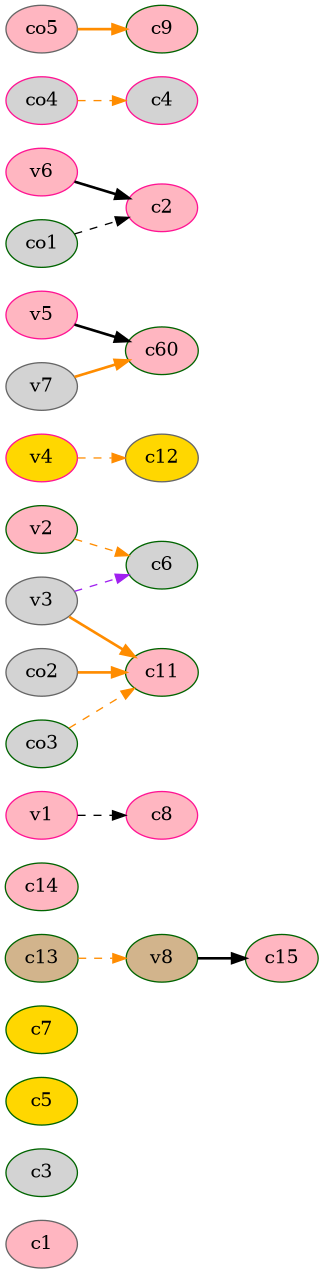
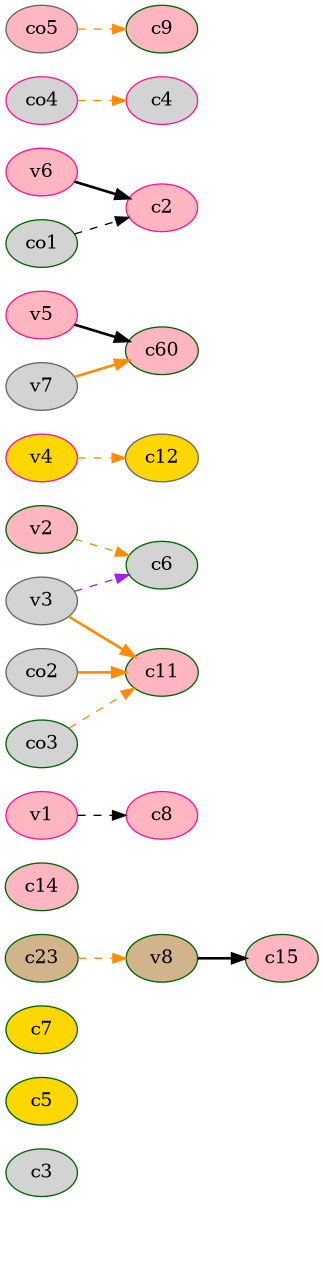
  strict digraph {
    rankdir=LR
    node [color=darkgreen fillcolor=lightpink style=filled]
    edge [color=darkorange style=dashed weight=1]
-   c1 [color=gray40]
    c3 [fillcolor=lightgrey]
    c5 [fillcolor=gold]
    c7 [fillcolor=gold]
-   c13 [fillcolor=tan]
+   c13 [fillcolor=tan label=c23]
    v8 [fillcolor=tan]
    c15
    c14
    v1 [color=deeppink]
    c8 [color=deeppink]
    c6 [fillcolor=lightgrey]
    v2
    v3 [color=gray40 fillcolor=lightgrey]
    c11
    v4 [color=deeppink fillcolor=gold]
    c12 [color=gray40 fillcolor=gold]
    v5 [color=deeppink]
    n18 [label=c60]
    v6 [color=deeppink]
    c2 [color=deeppink]
    v7 [color=gray40 fillcolor=lightgrey]
    co1 [fillcolor=lightgrey]
    co2 [color=gray40 fillcolor=lightgrey]
    co3 [fillcolor=lightgrey]
    co4 [color=deeppink fillcolor=lightgrey]
    c4 [color=deeppink fillcolor=lightgrey]
    co5 [color=gray40]
    c9
    c13 -> v8
    v8 -> c15 [color=black style=bold]
    v1 -> c8 [color=black]
    v2 -> c6
    v3 -> c6 [color=purple]
    v3 -> c11 [style=bold]
    v4 -> c12
    v5 -> n18 [color=black style=bold]
    v6 -> c2 [color=black style=bold]
    v7 -> n18 [style=bold]
    co1 -> c2 [color=black]
    co2 -> c11 [style=bold]
    co3 -> c11
    co4 -> c4
-   co5 -> c9 [style=bold]
+   co5 -> c9
  }
